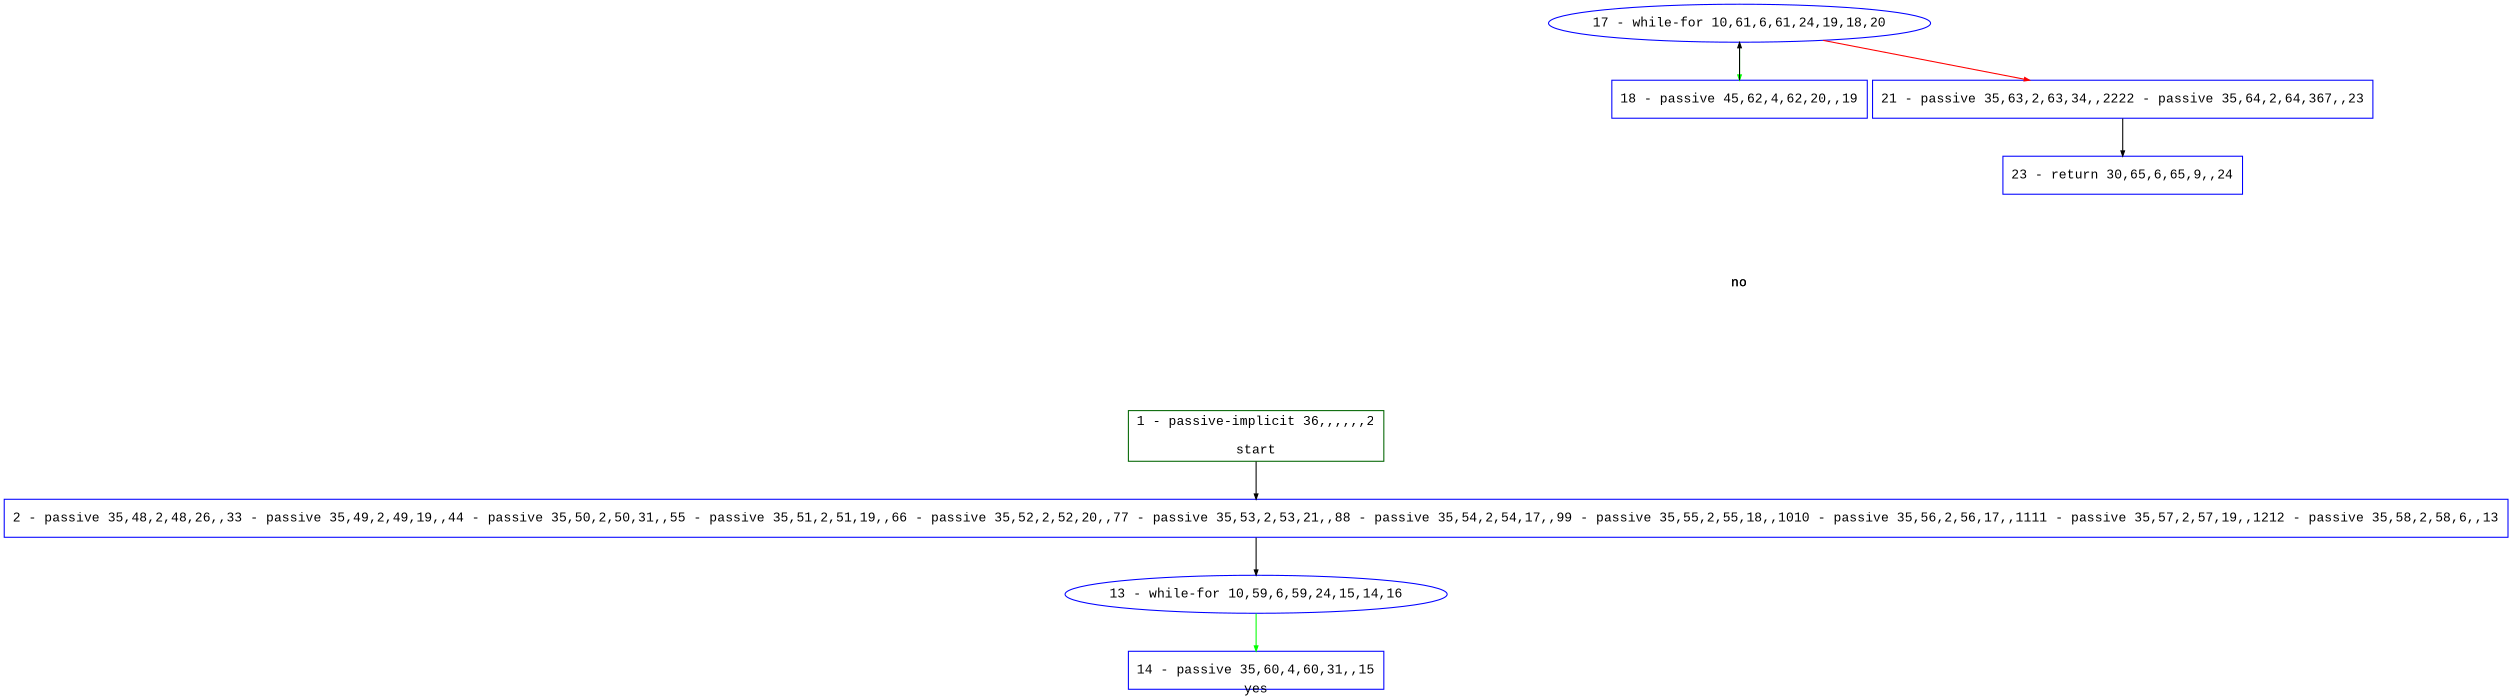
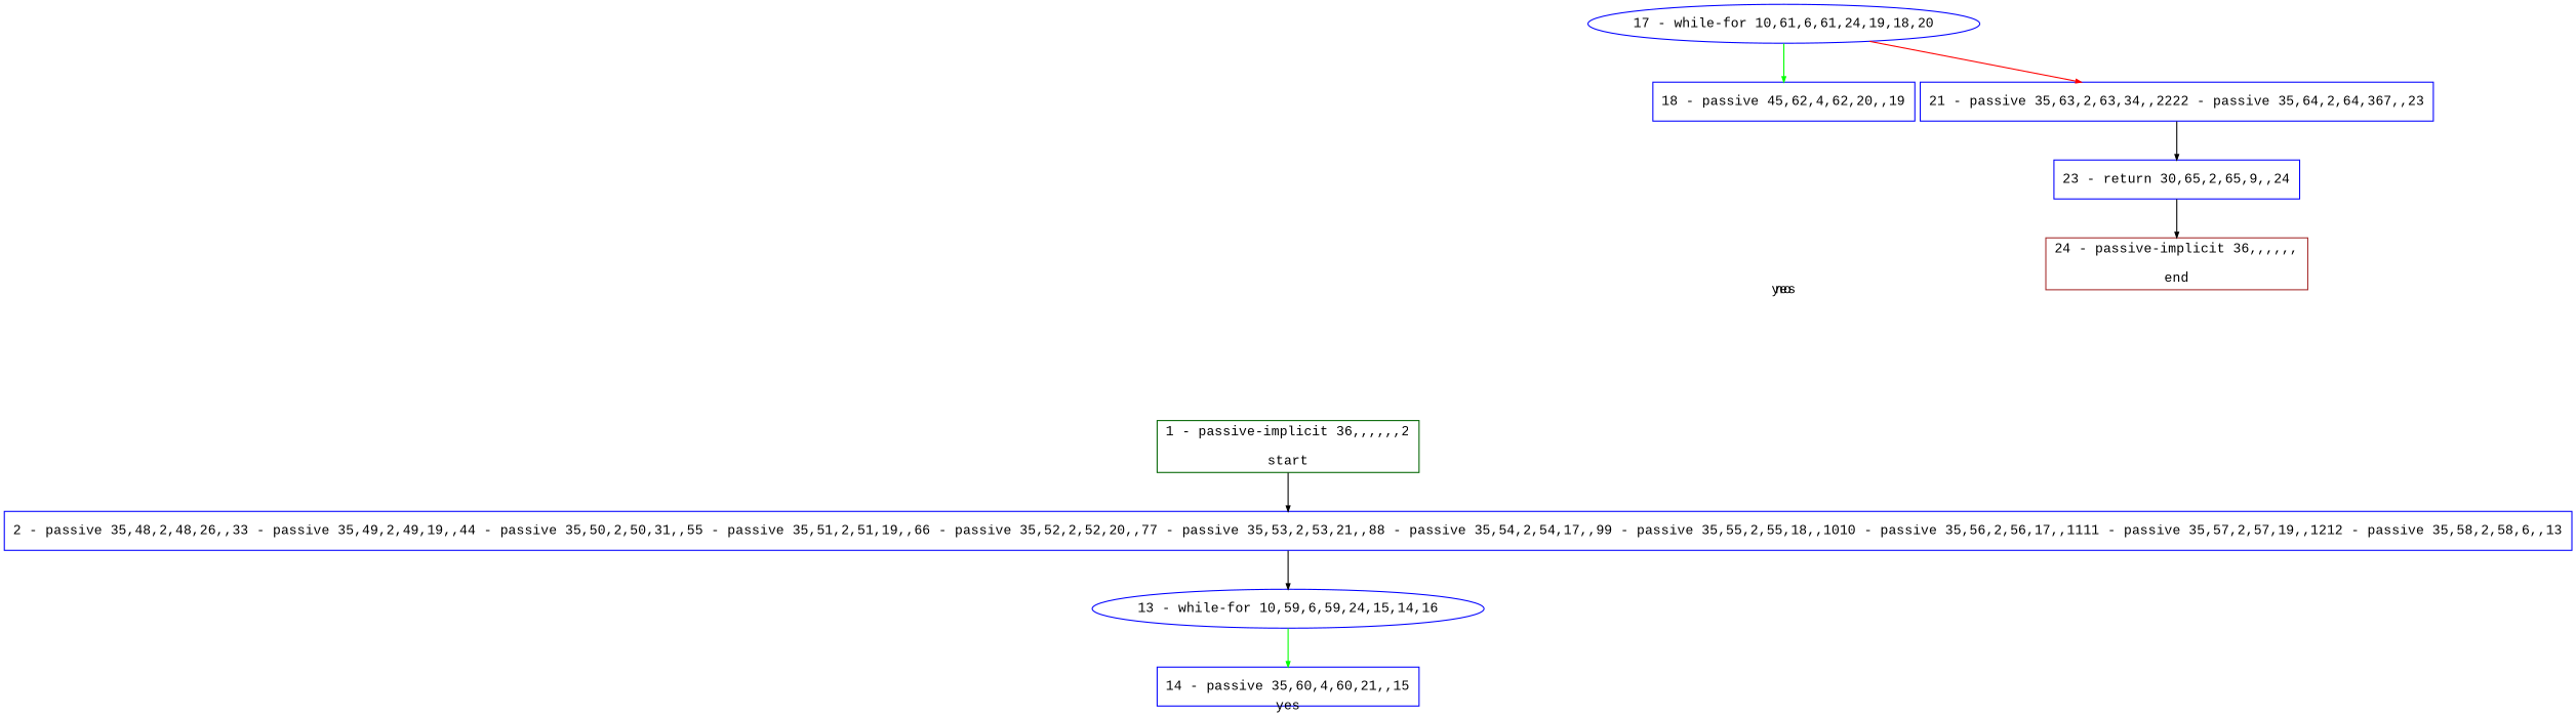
  digraph {
    bgcolor=white
    compound=true
    fillcolor="#FFFFCC"
    fontname="Liberation Mono"
    fontsize=12
    pack=true
    packmode=clust
    style="rounded,filled"
    node [color="#0000ff" compound=true fillcolor="#ffffff" fixedsize=false fontname="Liberation Mono" fontsize=12 node_initialized=no shape=box style=filled]
    edge [arrowhead=normal arrowsize=0.5 arrowtail=none color="#000000" compound=true dir=forward fontcolor=black fontname="Liberation Mono" fontsize=12]
    n1 [label="2 - passive 35,48,2,48,26,,33 - passive 35,49,2,49,19,,44 - passive 35,50,2,50,31,,55 - passive 35,51,2,51,19,,66 - passive 35,52,2,52,20,,77 - passive 35,53,2,53,21,,88 - passive 35,54,2,54,17,,99 - passive 35,55,2,55,18,,1010 - passive 35,56,2,56,17,,1111 - passive 35,57,2,57,19,,1212 - passive 35,58,2,58,6,,13"]
    n2 [label="13 - while-for 10,59,6,59,24,15,14,16" shape=oval]
-   n3 [label="14 - passive 35,60,4,60,31,,15"]
+   n3 [label="14 - passive 35,60,4,60,21,,15"]
    n4 [color="#006400" label="1 - passive-implicit 36,,,,,,2\n\nstart"]
    n5 [label="17 - while-for 10,61,6,61,24,19,18,20" shape=oval]
    n6 [label="18 - passive 45,62,4,62,20,,19"]
    n7 [label="21 - passive 35,63,2,63,34,,2222 - passive 35,64,2,64,367,,23"]
-   n8 [label="23 - return 30,65,6,65,9,,24"]
+   n8 [label="23 - return 30,65,2,65,9,,24"]
+   n9 [color="#a52a2a" label="24 - passive-implicit 36,,,,,,\n\nend"]
    n1 -> n2
    n2 -> n3 [color="#00ff00" label=yes]
    n4 -> n1
-   n5 -> n6 [color="#00ff00" label=no]
+   n5 -> n6 [color="#00ff00" label=yes]
    n5 -> n7 [color="#ff0000" label=no]
-   n6 -> n5
    n7 -> n8
+   n8 -> n9
  }
